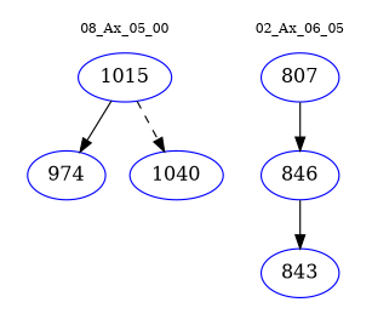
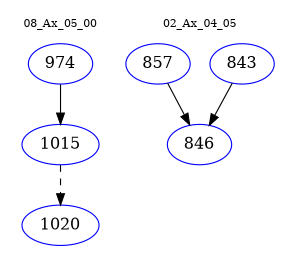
  digraph {
    node [color=blue]
    edge [color=black style=solid]
    n1 [label=1015]
    n2 [label=974]
-   n3 [label=1040]
+   n3 [label=1020]
    n4 [label=846]
    n5 [label=843]
-   n6 [label=807]
+   n6 [label=857]
    subgraph cluster_1 {
      color=white
      fontsize=10
      label="08_Ax_05_00"
      n1
      n2
      n3
    }
    subgraph cluster_2 {
      color=white
      fontsize=10
-     label="02_Ax_06_05"
+     label="02_Ax_04_05"
      n4
      n5
      n6
    }
-   n1 -> n2
+   n2 -> n1
    n1 -> n3 [style=dashed]
-   n4 -> n5
+   n5 -> n4
    n6 -> n4
  }
